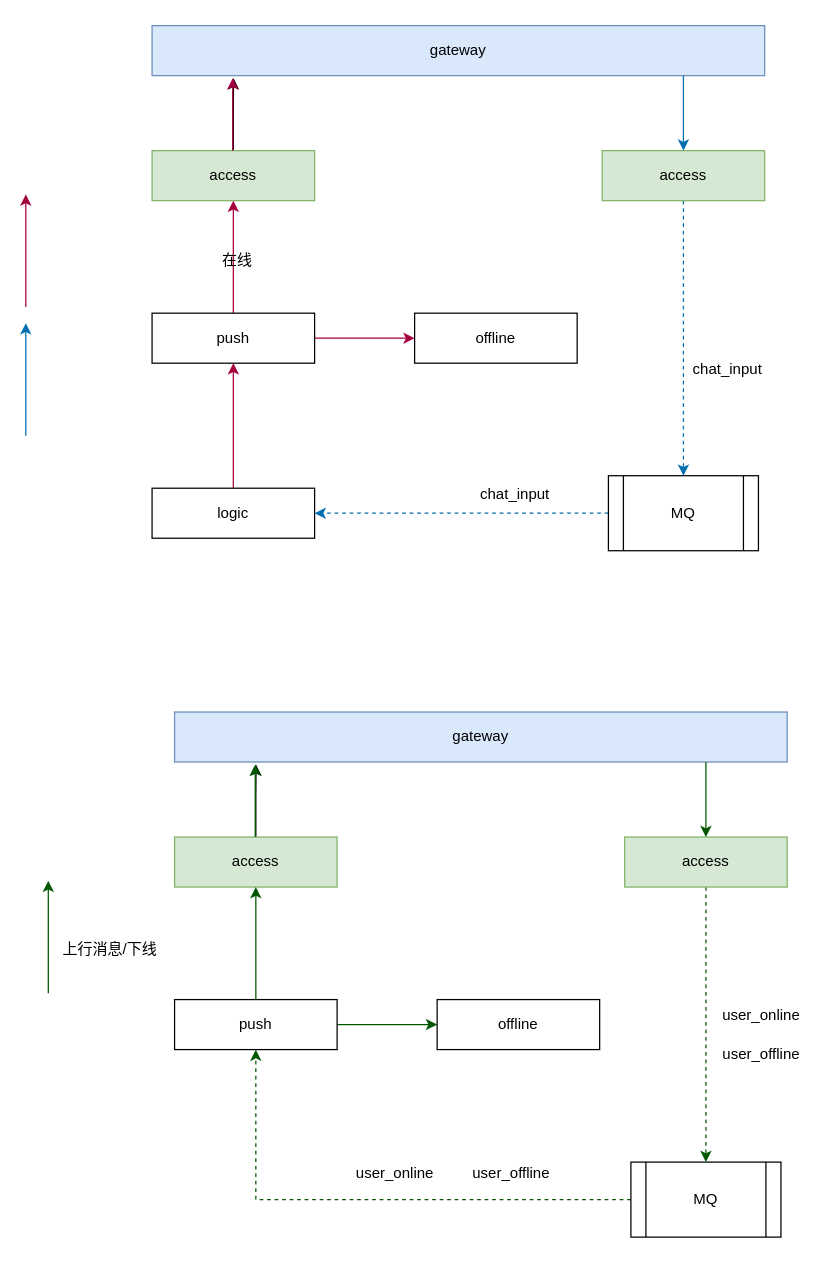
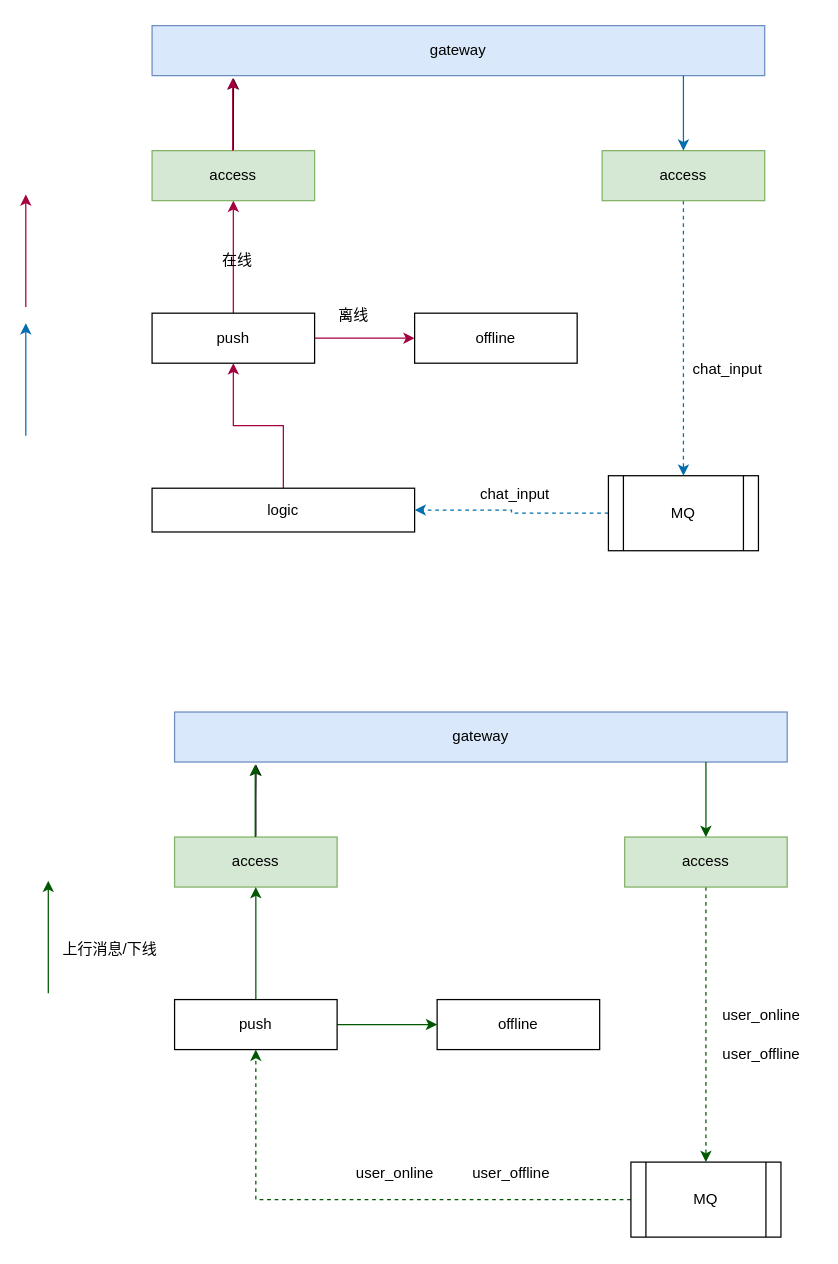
  <mxCell id="0" />
  <mxCell id="1" parent="0" />
  <mxCell id="2" style="edgeStyle=orthogonalEdgeStyle;rounded=0;orthogonalLoop=1;jettySize=auto;html=1;entryX=0.133;entryY=1.05;entryDx=0;entryDy=0;entryPerimeter=0;" parent="1" source="3" target="12" edge="1"><mxGeometry relative="1" as="geometry" /></mxCell>
  <mxCell id="3" value="access" style="rounded=0;whiteSpace=wrap;html=1;fillColor=#d5e8d4;strokeColor=#82b366;" parent="1" vertex="1"><mxGeometry x="121" y="120" width="130" height="40" as="geometry" /></mxCell>
  <mxCell id="4" style="edgeStyle=orthogonalEdgeStyle;rounded=0;orthogonalLoop=1;jettySize=auto;html=1;entryX=0.5;entryY=1;entryDx=0;entryDy=0;fillColor=#d80073;strokeColor=#A50040;" parent="1" source="6" target="3" edge="1"><mxGeometry relative="1" as="geometry" /></mxCell>
  <mxCell id="5" style="edgeStyle=orthogonalEdgeStyle;rounded=0;orthogonalLoop=1;jettySize=auto;html=1;entryX=0;entryY=0.5;entryDx=0;entryDy=0;fillColor=#d80073;strokeColor=#A50040;" parent="1" source="6" target="9" edge="1"><mxGeometry relative="1" as="geometry" /></mxCell>
  <mxCell id="6" value="push" style="rounded=0;whiteSpace=wrap;html=1;" parent="1" vertex="1"><mxGeometry x="121" y="250" width="130" height="40" as="geometry" /></mxCell>
  <mxCell id="7" style="edgeStyle=orthogonalEdgeStyle;rounded=0;orthogonalLoop=1;jettySize=auto;html=1;entryX=0.5;entryY=1;entryDx=0;entryDy=0;fillColor=#d80073;strokeColor=#A50040;" parent="1" source="8" target="6" edge="1"><mxGeometry relative="1" as="geometry" /></mxCell>
- <mxCell id="8" value="logic" style="rounded=0;whiteSpace=wrap;html=1;" parent="1" vertex="1"><mxGeometry x="121" y="390" width="130" height="40" as="geometry" /></mxCell>
+ <mxCell id="8" value="logic" style="rounded=0;whiteSpace=wrap;html=1;" parent="1" vertex="1"><mxGeometry x="121" y="390" width="210" height="35" as="geometry" /></mxCell>
  <mxCell id="9" value="offline" style="rounded=0;whiteSpace=wrap;html=1;" parent="1" vertex="1"><mxGeometry x="331" y="250" width="130" height="40" as="geometry" /></mxCell>
  <mxCell id="10" style="edgeStyle=orthogonalEdgeStyle;rounded=0;orthogonalLoop=1;jettySize=auto;html=1;dashed=1;fillColor=#1ba1e2;strokeColor=#006EAF;" parent="1" source="11" target="8" edge="1"><mxGeometry relative="1" as="geometry" /></mxCell>
  <mxCell id="11" value="MQ" style="shape=process;whiteSpace=wrap;html=1;backgroundOutline=1;" parent="1" vertex="1"><mxGeometry x="486" y="380" width="120" height="60" as="geometry" /></mxCell>
  <mxCell id="12" value="gateway" style="rounded=0;whiteSpace=wrap;html=1;fillColor=#dae8fc;strokeColor=#6c8ebf;" parent="1" vertex="1"><mxGeometry x="121" y="20" width="490" height="40" as="geometry" /></mxCell>
  <mxCell id="13" style="edgeStyle=orthogonalEdgeStyle;rounded=0;orthogonalLoop=1;jettySize=auto;html=1;entryX=0.5;entryY=0;entryDx=0;entryDy=0;dashed=1;fillColor=#1ba1e2;strokeColor=#006EAF;" parent="1" source="14" target="11" edge="1"><mxGeometry relative="1" as="geometry" /></mxCell>
  <mxCell id="14" value="access" style="rounded=0;whiteSpace=wrap;html=1;fillColor=#d5e8d4;strokeColor=#82b366;" parent="1" vertex="1"><mxGeometry x="481" y="120" width="130" height="40" as="geometry" /></mxCell>
  <mxCell id="15" value="" style="endArrow=classic;html=1;rounded=0;entryX=0.5;entryY=0;entryDx=0;entryDy=0;fillColor=#1ba1e2;strokeColor=#006EAF;" parent="1" target="14" edge="1"><mxGeometry width="50" height="50" relative="1" as="geometry"><mxPoint x="546" y="60" as="sourcePoint" /><mxPoint x="651" y="230" as="targetPoint" /></mxGeometry></mxCell>
  <mxCell id="16" value="chat_input" style="text;html=1;align=center;verticalAlign=middle;resizable=0;points=[];autosize=1;strokeColor=none;fillColor=none;" parent="1" vertex="1"><mxGeometry x="541" y="280" width="80" height="30" as="geometry" /></mxCell>
  <mxCell id="17" value="chat_input" style="text;html=1;align=center;verticalAlign=middle;resizable=0;points=[];autosize=1;strokeColor=none;fillColor=none;" parent="1" vertex="1"><mxGeometry x="371" y="380" width="80" height="30" as="geometry" /></mxCell>
  <mxCell id="18" style="edgeStyle=orthogonalEdgeStyle;rounded=0;orthogonalLoop=1;jettySize=auto;html=1;entryX=0.133;entryY=1.05;entryDx=0;entryDy=0;entryPerimeter=0;fillColor=#d80073;strokeColor=#A50040;" parent="1" edge="1"><mxGeometry relative="1" as="geometry"><mxPoint x="185.5" y="120" as="sourcePoint" /><mxPoint x="185.5" y="62" as="targetPoint" /></mxGeometry></mxCell>
  <mxCell id="19" style="edgeStyle=orthogonalEdgeStyle;rounded=0;orthogonalLoop=1;jettySize=auto;html=1;entryX=0.5;entryY=1;entryDx=0;entryDy=0;fillColor=#d80073;strokeColor=#A50040;" parent="1" edge="1"><mxGeometry relative="1" as="geometry"><mxPoint x="20" y="245" as="sourcePoint" /><mxPoint x="20" y="155" as="targetPoint" /><Array as="points"><mxPoint x="20" y="163" /><mxPoint x="20" y="163" /></Array></mxGeometry></mxCell>
  <mxCell id="20" style="edgeStyle=orthogonalEdgeStyle;rounded=0;orthogonalLoop=1;jettySize=auto;html=1;entryX=0.5;entryY=1;entryDx=0;entryDy=0;fillColor=#1ba1e2;strokeColor=#006EAF;" parent="1" edge="1"><mxGeometry relative="1" as="geometry"><mxPoint x="20" y="348" as="sourcePoint" /><mxPoint x="20" y="258" as="targetPoint" /><Array as="points"><mxPoint x="20" y="266" /><mxPoint x="20" y="266" /></Array></mxGeometry></mxCell>
  <mxCell id="21" style="edgeStyle=orthogonalEdgeStyle;rounded=0;orthogonalLoop=1;jettySize=auto;html=1;entryX=0.133;entryY=1.05;entryDx=0;entryDy=0;entryPerimeter=0;" parent="1" source="22" target="29" edge="1"><mxGeometry relative="1" as="geometry" /></mxCell>
  <mxCell id="22" value="access" style="rounded=0;whiteSpace=wrap;html=1;fillColor=#d5e8d4;strokeColor=#82b366;" parent="1" vertex="1"><mxGeometry x="139" y="669" width="130" height="40" as="geometry" /></mxCell>
  <mxCell id="23" style="edgeStyle=orthogonalEdgeStyle;rounded=0;orthogonalLoop=1;jettySize=auto;html=1;entryX=0.5;entryY=1;entryDx=0;entryDy=0;fillColor=#008a00;strokeColor=#005700;" parent="1" source="25" target="22" edge="1"><mxGeometry relative="1" as="geometry" /></mxCell>
  <mxCell id="24" style="edgeStyle=orthogonalEdgeStyle;rounded=0;orthogonalLoop=1;jettySize=auto;html=1;entryX=0;entryY=0.5;entryDx=0;entryDy=0;fillColor=#008a00;strokeColor=#005700;" parent="1" source="25" target="26" edge="1"><mxGeometry relative="1" as="geometry" /></mxCell>
  <mxCell id="25" value="push" style="rounded=0;whiteSpace=wrap;html=1;" parent="1" vertex="1"><mxGeometry x="139" y="799" width="130" height="40" as="geometry" /></mxCell>
  <mxCell id="26" value="offline" style="rounded=0;whiteSpace=wrap;html=1;" parent="1" vertex="1"><mxGeometry x="349" y="799" width="130" height="40" as="geometry" /></mxCell>
  <mxCell id="27" style="edgeStyle=orthogonalEdgeStyle;rounded=0;orthogonalLoop=1;jettySize=auto;html=1;dashed=1;fillColor=#008a00;strokeColor=#005700;entryX=0.5;entryY=1;entryDx=0;entryDy=0;" parent="1" source="28" target="25" edge="1"><mxGeometry relative="1" as="geometry"><mxPoint x="269" y="959" as="targetPoint" /></mxGeometry></mxCell>
  <mxCell id="28" value="MQ" style="shape=process;whiteSpace=wrap;html=1;backgroundOutline=1;" parent="1" vertex="1"><mxGeometry x="504" y="929" width="120" height="60" as="geometry" /></mxCell>
  <mxCell id="29" value="gateway" style="rounded=0;whiteSpace=wrap;html=1;fillColor=#dae8fc;strokeColor=#6c8ebf;" parent="1" vertex="1"><mxGeometry x="139" y="569" width="490" height="40" as="geometry" /></mxCell>
  <mxCell id="30" style="edgeStyle=orthogonalEdgeStyle;rounded=0;orthogonalLoop=1;jettySize=auto;html=1;entryX=0.5;entryY=0;entryDx=0;entryDy=0;dashed=1;fillColor=#008a00;strokeColor=#005700;" parent="1" source="31" target="28" edge="1"><mxGeometry relative="1" as="geometry" /></mxCell>
  <mxCell id="31" value="access" style="rounded=0;whiteSpace=wrap;html=1;fillColor=#d5e8d4;strokeColor=#82b366;" parent="1" vertex="1"><mxGeometry x="499" y="669" width="130" height="40" as="geometry" /></mxCell>
  <mxCell id="32" value="" style="endArrow=classic;html=1;rounded=0;entryX=0.5;entryY=0;entryDx=0;entryDy=0;fillColor=#008a00;strokeColor=#005700;" parent="1" target="31" edge="1"><mxGeometry width="50" height="50" relative="1" as="geometry"><mxPoint x="564" y="609" as="sourcePoint" /><mxPoint x="669" y="779" as="targetPoint" /></mxGeometry></mxCell>
  <mxCell id="33" value="user_online" style="text;html=1;align=center;verticalAlign=middle;resizable=0;points=[];autosize=1;strokeColor=none;fillColor=none;" parent="1" vertex="1"><mxGeometry x="568" y="799" width="80" height="26" as="geometry" /></mxCell>
  <mxCell id="34" style="edgeStyle=orthogonalEdgeStyle;rounded=0;orthogonalLoop=1;jettySize=auto;html=1;entryX=0.133;entryY=1.05;entryDx=0;entryDy=0;entryPerimeter=0;fillColor=#008a00;strokeColor=#005700;" parent="1" edge="1"><mxGeometry relative="1" as="geometry"><mxPoint x="203.5" y="669" as="sourcePoint" /><mxPoint x="203.5" y="611" as="targetPoint" /></mxGeometry></mxCell>
  <mxCell id="35" style="edgeStyle=orthogonalEdgeStyle;rounded=0;orthogonalLoop=1;jettySize=auto;html=1;entryX=0.5;entryY=1;entryDx=0;entryDy=0;fillColor=#008a00;strokeColor=#005700;" parent="1" edge="1"><mxGeometry relative="1" as="geometry"><mxPoint x="38" y="794" as="sourcePoint" /><mxPoint x="38" y="704" as="targetPoint" /><Array as="points"><mxPoint x="38" y="712" /><mxPoint x="38" y="712" /></Array></mxGeometry></mxCell>
  <mxCell id="36" value="上行消息/下线" style="text;html=1;align=center;verticalAlign=middle;resizable=0;points=[];autosize=1;strokeColor=none;fillColor=none;" parent="1" vertex="1"><mxGeometry x="40" y="746" width="93" height="26" as="geometry" /></mxCell>
  <mxCell id="37" value="在线" style="text;html=1;align=center;verticalAlign=middle;resizable=0;points=[];autosize=1;strokeColor=none;fillColor=none;" parent="1" vertex="1"><mxGeometry x="168" y="195" width="42" height="26" as="geometry" /></mxCell>
+ <mxCell id="38" value="离线" style="text;html=1;align=center;verticalAlign=middle;resizable=0;points=[];autosize=1;strokeColor=none;fillColor=none;" parent="1" vertex="1"><mxGeometry x="261" y="239" width="42" height="26" as="geometry" /></mxCell>
  <mxCell id="39" value="user_online" style="text;html=1;align=center;verticalAlign=middle;resizable=0;points=[];autosize=1;strokeColor=none;fillColor=none;" parent="1" vertex="1"><mxGeometry x="275" y="925" width="80" height="26" as="geometry" /></mxCell>
  <mxCell id="40" value="user_offline" style="text;html=1;align=center;verticalAlign=middle;resizable=0;points=[];autosize=1;strokeColor=none;fillColor=none;" parent="1" vertex="1"><mxGeometry x="568" y="830" width="80" height="26" as="geometry" /></mxCell>
  <mxCell id="41" value="user_offline" style="text;html=1;align=center;verticalAlign=middle;resizable=0;points=[];autosize=1;strokeColor=none;fillColor=none;" parent="1" vertex="1"><mxGeometry x="368" y="925" width="80" height="26" as="geometry" /></mxCell>
